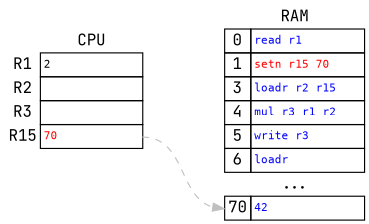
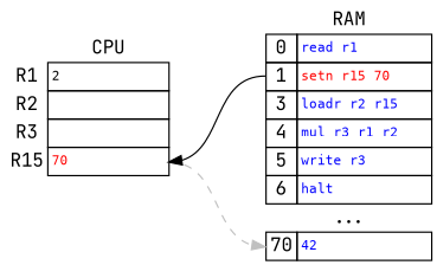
  digraph {
    nodesep=0.5
    rankdir=LR
    ranksep=1
    fontname="JetBrains Mono"
    node [shape=plain fontname="JetBrains Mono"]
    edge [fontname="JetBrains Mono"]
    n1 [label=<     <table border="0" cellborder="1" cellspacing="0">         <tr>             <td color="none"></td>             <td color="none">CPU</td>         </tr>         <tr>             <td color="none">R1</td>             <td port="r1" align="left" width="90%"><font point-size="10" face="monospace">2</font></td>         </tr>         <tr>             <td color="none">R2</td>             <td port="r2" align="left"></td>         </tr>         <tr>             <td color="none">R3</td>             <td port="r3" align="left"></td>         </tr>         <tr>             <td color="none">R15</td>             <td port="r15" align="left"><font point-size="10" face="monospace" color="red">70</font></td>         </tr>     </table>>]
-   n2 [label=<     <table align="right" border="0" cellborder="1" cellspacing="0">         <tr>             <td color="none" colspan="2">RAM</td>         </tr>         <tr>             <td port="r0" width="20%">0</td>             <td align="left" width="100%"><font point-size="10" face="monospace" color="blue">read r1</font></td>         </tr>          <tr>             <td port="r1">1</td>             <td align="left"><font point-size="10" face="monospace" color="red">setn r15 70</font></td>         </tr>         <tr>             <td port="r2">3</td>             <td align="left"><font point-size="10" face="monospace" color="blue">loadr r2 r15</font></td>         </tr>         <tr>             <td port="r3">4</td>             <td align="left"><font point-size="10" face="monospace" color="blue">mul r3 r1 r2</font></td>         </tr>         <tr>             <td port="r4">5</td>             <td align="left"><font point-size="10" face="monospace" color="blue">write r3</font></td>         </tr>         <tr>             <td>6</td>             <td align="left"><font point-size="10" face="monospace" color="blue">loadr</font></td>         </tr>         <tr>             <td color="none" colspan="2">...</td>         </tr>         <tr>             <td port="r70">70</td>             <td align="left"><font point-size="10" face="monospace" color="blue">42</font></td>         </tr>     </table>>]
+   n2 [label=<     <table align="right" border="0" cellborder="1" cellspacing="0">         <tr>             <td color="none" colspan="2">RAM</td>         </tr>         <tr>             <td port="r0" width="20%">0</td>             <td align="left" width="100%"><font point-size="10" face="monospace" color="blue">read r1</font></td>         </tr>          <tr>             <td port="r1">1</td>             <td align="left"><font point-size="10" face="monospace" color="red">setn r15 70</font></td>         </tr>         <tr>             <td port="r2">3</td>             <td align="left"><font point-size="10" face="monospace" color="blue">loadr r2 r15</font></td>         </tr>         <tr>             <td port="r3">4</td>             <td align="left"><font point-size="10" face="monospace" color="blue">mul r3 r1 r2</font></td>         </tr>         <tr>             <td port="r4">5</td>             <td align="left"><font point-size="10" face="monospace" color="blue">write r3</font></td>         </tr>         <tr>             <td>6</td>             <td align="left"><font point-size="10" face="monospace" color="blue">halt</font></td>         </tr>         <tr>             <td color="none" colspan="2">...</td>         </tr>         <tr>             <td port="r70">70</td>             <td align="left"><font point-size="10" face="monospace" color="blue">42</font></td>         </tr>     </table>>]
    n1 -> n2 [color=grey headport=r70 style=dashed tailport=r15]
+   n2 -> n1 [headport=r15 tailport=r1]
  }
